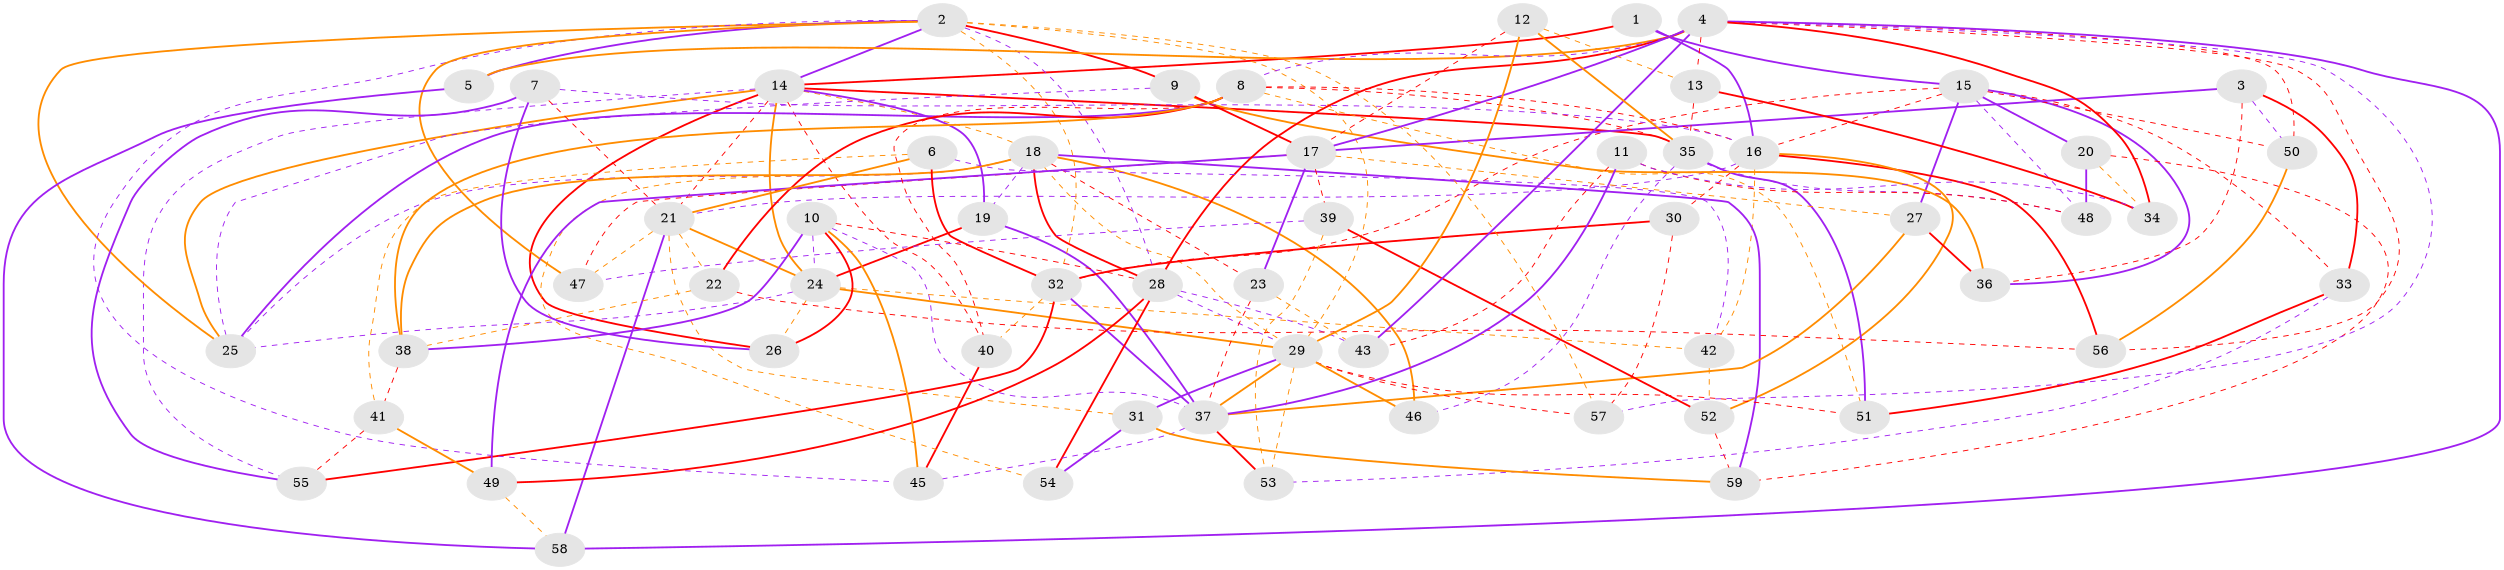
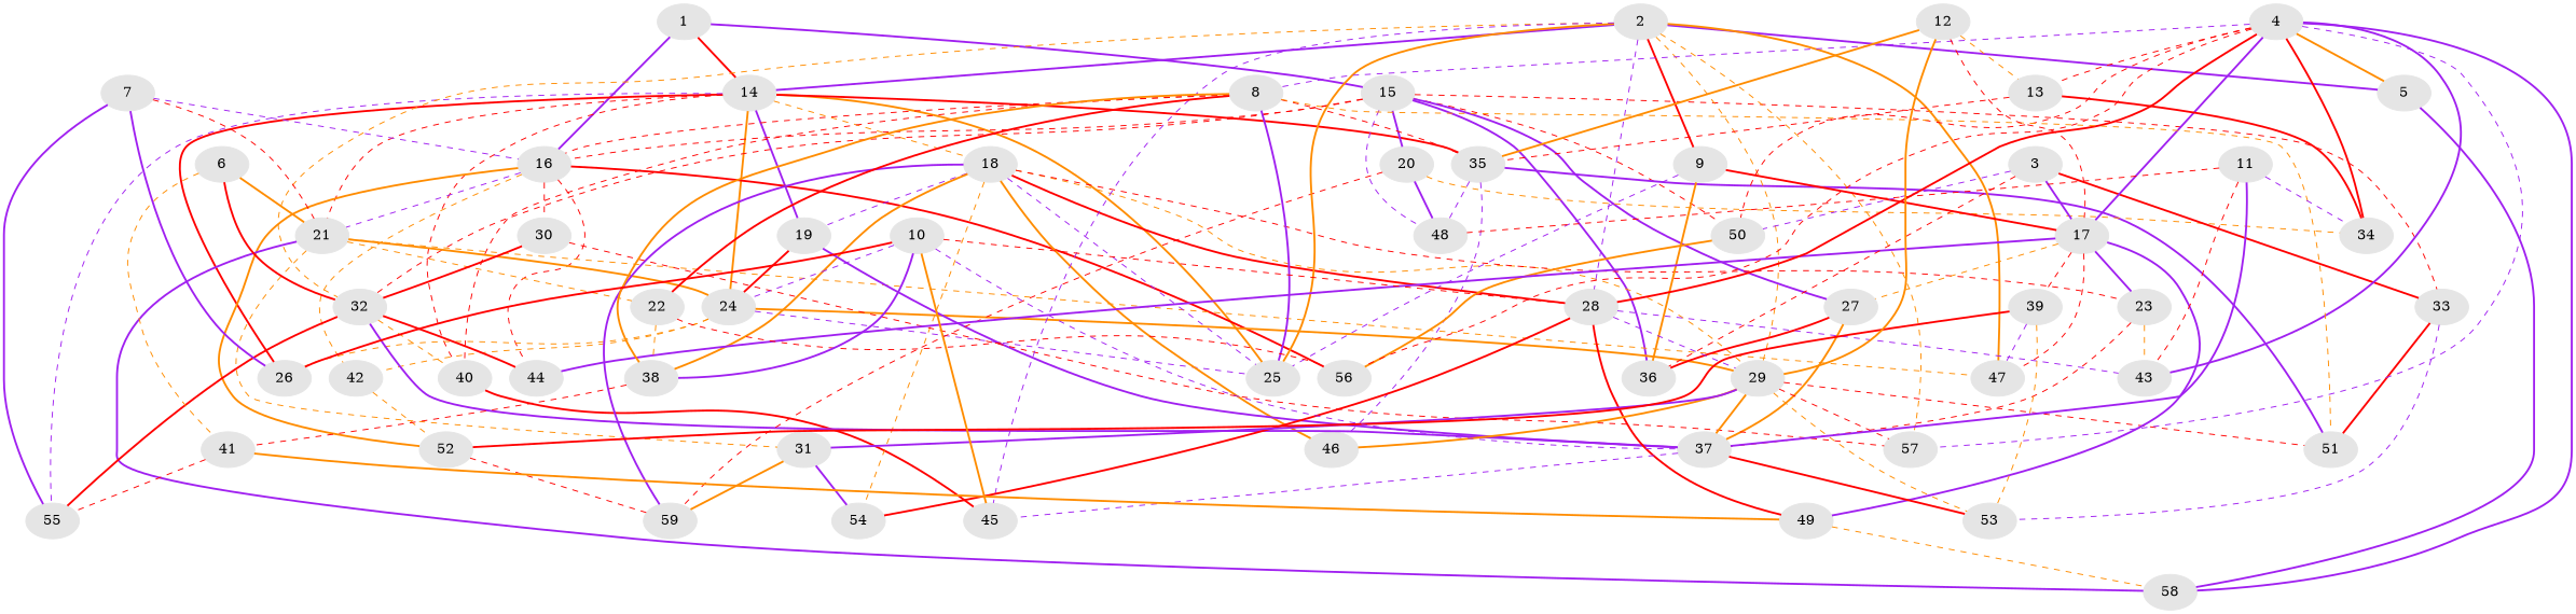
  graph {
    node [color=gray90 style=filled]
    edge [color=red style=dashed weight=1.0]
    1
    14
    15
    16
    25
    21
    26
    55
    35
    40
    24
    18
    19
    32
    33
    36
    50
    48
    20
    27
    56
    42
    30
+   44
    52
    2
    5
    9
    28
    29
    45
    47
    57
    58
    17
    43
    49
    54
    51
    37
    46
    31
    53
    3
    23
    39
    4
    8
    13
    34
    22
    38
    6
    41
    7
    10
    11
    12
    59
    1 -- 14 [style=bold]
    1 -- 15 [color=purple style=bold]
    1 -- 16 [color=purple style=bold weight=2.0]
    14 -- 25 [color=darkorange style=bold]
    14 -- 21
    14 -- 26 [style=bold]
    14 -- 55 [color=purple]
    14 -- 35 [style=bold]
    14 -- 40
    14 -- 24 [color=darkorange style=bold weight=2.0]
    14 -- 18 [color=darkorange]
    14 -- 19 [color=purple style=bold]
    15 -- 16
    15 -- 32 [weight=2.0]
    15 -- 33
    15 -- 36 [color=purple style=bold]
    15 -- 50
    15 -- 48 [color=purple]
    15 -- 20 [color=purple style=bold]
    15 -- 27 [color=purple style=bold]
    16 -- 21 [color=purple]
    16 -- 56 [style=bold]
    16 -- 42 [color=darkorange]
    16 -- 30
+   16 -- 44 [weight=2.0]
    16 -- 52 [color=darkorange style=bold]
    21 -- 24 [color=darkorange style=bold weight=2.0]
    21 -- 47 [color=darkorange]
    21 -- 58 [color=purple style=bold]
    21 -- 31 [color=darkorange]
    21 -- 22 [color=darkorange]
    35 -- 48 [color=purple]
    35 -- 51 [color=purple style=bold]
    35 -- 46 [color=purple]
    40 -- 45 [style=bold]
    24 -- 25 [color=purple]
    24 -- 26 [color=darkorange]
    24 -- 42 [color=darkorange]
    24 -- 29 [color=darkorange style=bold]
    18 -- 25 [color=purple]
    18 -- 19 [color=purple]
    18 -- 28 [style=bold]
    18 -- 29 [color=darkorange]
    18 -- 54 [color=darkorange weight=2.0]
    18 -- 46 [color=darkorange style=bold weight=2.0]
    18 -- 23
    18 -- 38 [color=darkorange style=bold]
    18 -- 59 [color=purple style=bold]
    19 -- 24 [style=bold]
    19 -- 37 [color=purple style=bold]
    32 -- 55 [style=bold]
    32 -- 40 [color=darkorange]
+   32 -- 44 [style=bold]
    32 -- 37 [color=purple style=bold]
    33 -- 51 [style=bold]
    33 -- 53 [color=purple]
    50 -- 56 [color=darkorange style=bold]
    20 -- 48 [color=purple style=bold]
    20 -- 34 [color=darkorange]
    20 -- 59
    27 -- 36 [style=bold]
    27 -- 37 [color=darkorange style=bold]
    42 -- 52 [color=darkorange]
    30 -- 32 [style=bold weight=2.0]
    30 -- 57
    52 -- 59
    2 -- 14 [color=purple style=bold]
    2 -- 25 [color=darkorange style=bold]
    2 -- 32 [color=darkorange]
    2 -- 5 [color=purple style=bold]
    2 -- 9 [style=bold]
    2 -- 28 [color=purple]
    2 -- 29 [color=darkorange]
    2 -- 45 [color=purple]
    2 -- 47 [color=darkorange style=bold]
    2 -- 57 [color=darkorange]
    5 -- 58 [color=purple style=bold]
    9 -- 25 [color=purple]
    9 -- 36 [color=darkorange style=bold]
    9 -- 17 [style=bold]
    28 -- 29 [color=purple]
    28 -- 43 [color=purple]
    28 -- 49 [style=bold]
    28 -- 54 [style=bold]
    29 -- 57
    29 -- 51
    29 -- 37 [color=darkorange style=bold weight=2.0]
    29 -- 46 [color=darkorange style=bold]
    29 -- 31 [color=purple style=bold]
    29 -- 53 [color=darkorange]
    17 -- 27 [color=darkorange]
+   17 -- 44 [color=purple style=bold]
    17 -- 47
    17 -- 49 [color=purple style=bold]
    17 -- 23 [color=purple style=bold]
    17 -- 39
    49 -- 58 [color=darkorange]
    37 -- 45 [color=purple]
    37 -- 53 [style=bold]
    31 -- 54 [color=purple style=bold]
    31 -- 59 [color=darkorange style=bold]
    3 -- 33 [style=bold]
    3 -- 36
    3 -- 50 [color=purple]
    3 -- 17 [color=purple style=bold]
    23 -- 43 [color=darkorange]
    23 -- 37
    39 -- 52 [style=bold]
    39 -- 47 [color=purple]
    39 -- 53 [color=darkorange]
    4 -- 50
    4 -- 56
    4 -- 5 [color=darkorange style=bold weight=2.0]
    4 -- 28 [style=bold]
    4 -- 57 [color=purple]
    4 -- 58 [color=purple style=bold]
    4 -- 17 [color=purple style=bold]
    4 -- 43 [color=purple style=bold]
    4 -- 8 [color=purple]
    4 -- 13
    4 -- 34 [style=bold]
    8 -- 16
    8 -- 25 [color=purple style=bold]
    8 -- 35 [weight=2.0]
    8 -- 40
    8 -- 51 [color=darkorange]
    8 -- 22 [style=bold]
    8 -- 38 [color=darkorange style=bold weight=2.0]
    13 -- 35
    13 -- 34 [style=bold]
    22 -- 56
    22 -- 38 [color=darkorange]
    38 -- 41
    6 -- 21 [color=darkorange style=bold]
    6 -- 32 [style=bold]
-   6 -- 42 [color=purple]
    6 -- 41 [color=darkorange]
    41 -- 55
    41 -- 49 [color=darkorange style=bold]
    7 -- 16 [color=purple]
    7 -- 21
    7 -- 26 [color=purple style=bold]
    7 -- 55 [color=purple style=bold]
    10 -- 26 [style=bold]
    10 -- 24 [color=purple]
    10 -- 28
    10 -- 45 [color=darkorange style=bold]
    10 -- 37 [color=purple weight=3.0]
    10 -- 38 [color=purple style=bold]
    11 -- 48
    11 -- 43
    11 -- 37 [color=purple style=bold]
    11 -- 34 [color=purple]
    12 -- 35 [color=darkorange style=bold]
    12 -- 29 [color=darkorange style=bold]
    12 -- 17
    12 -- 13 [color=darkorange]
  }
